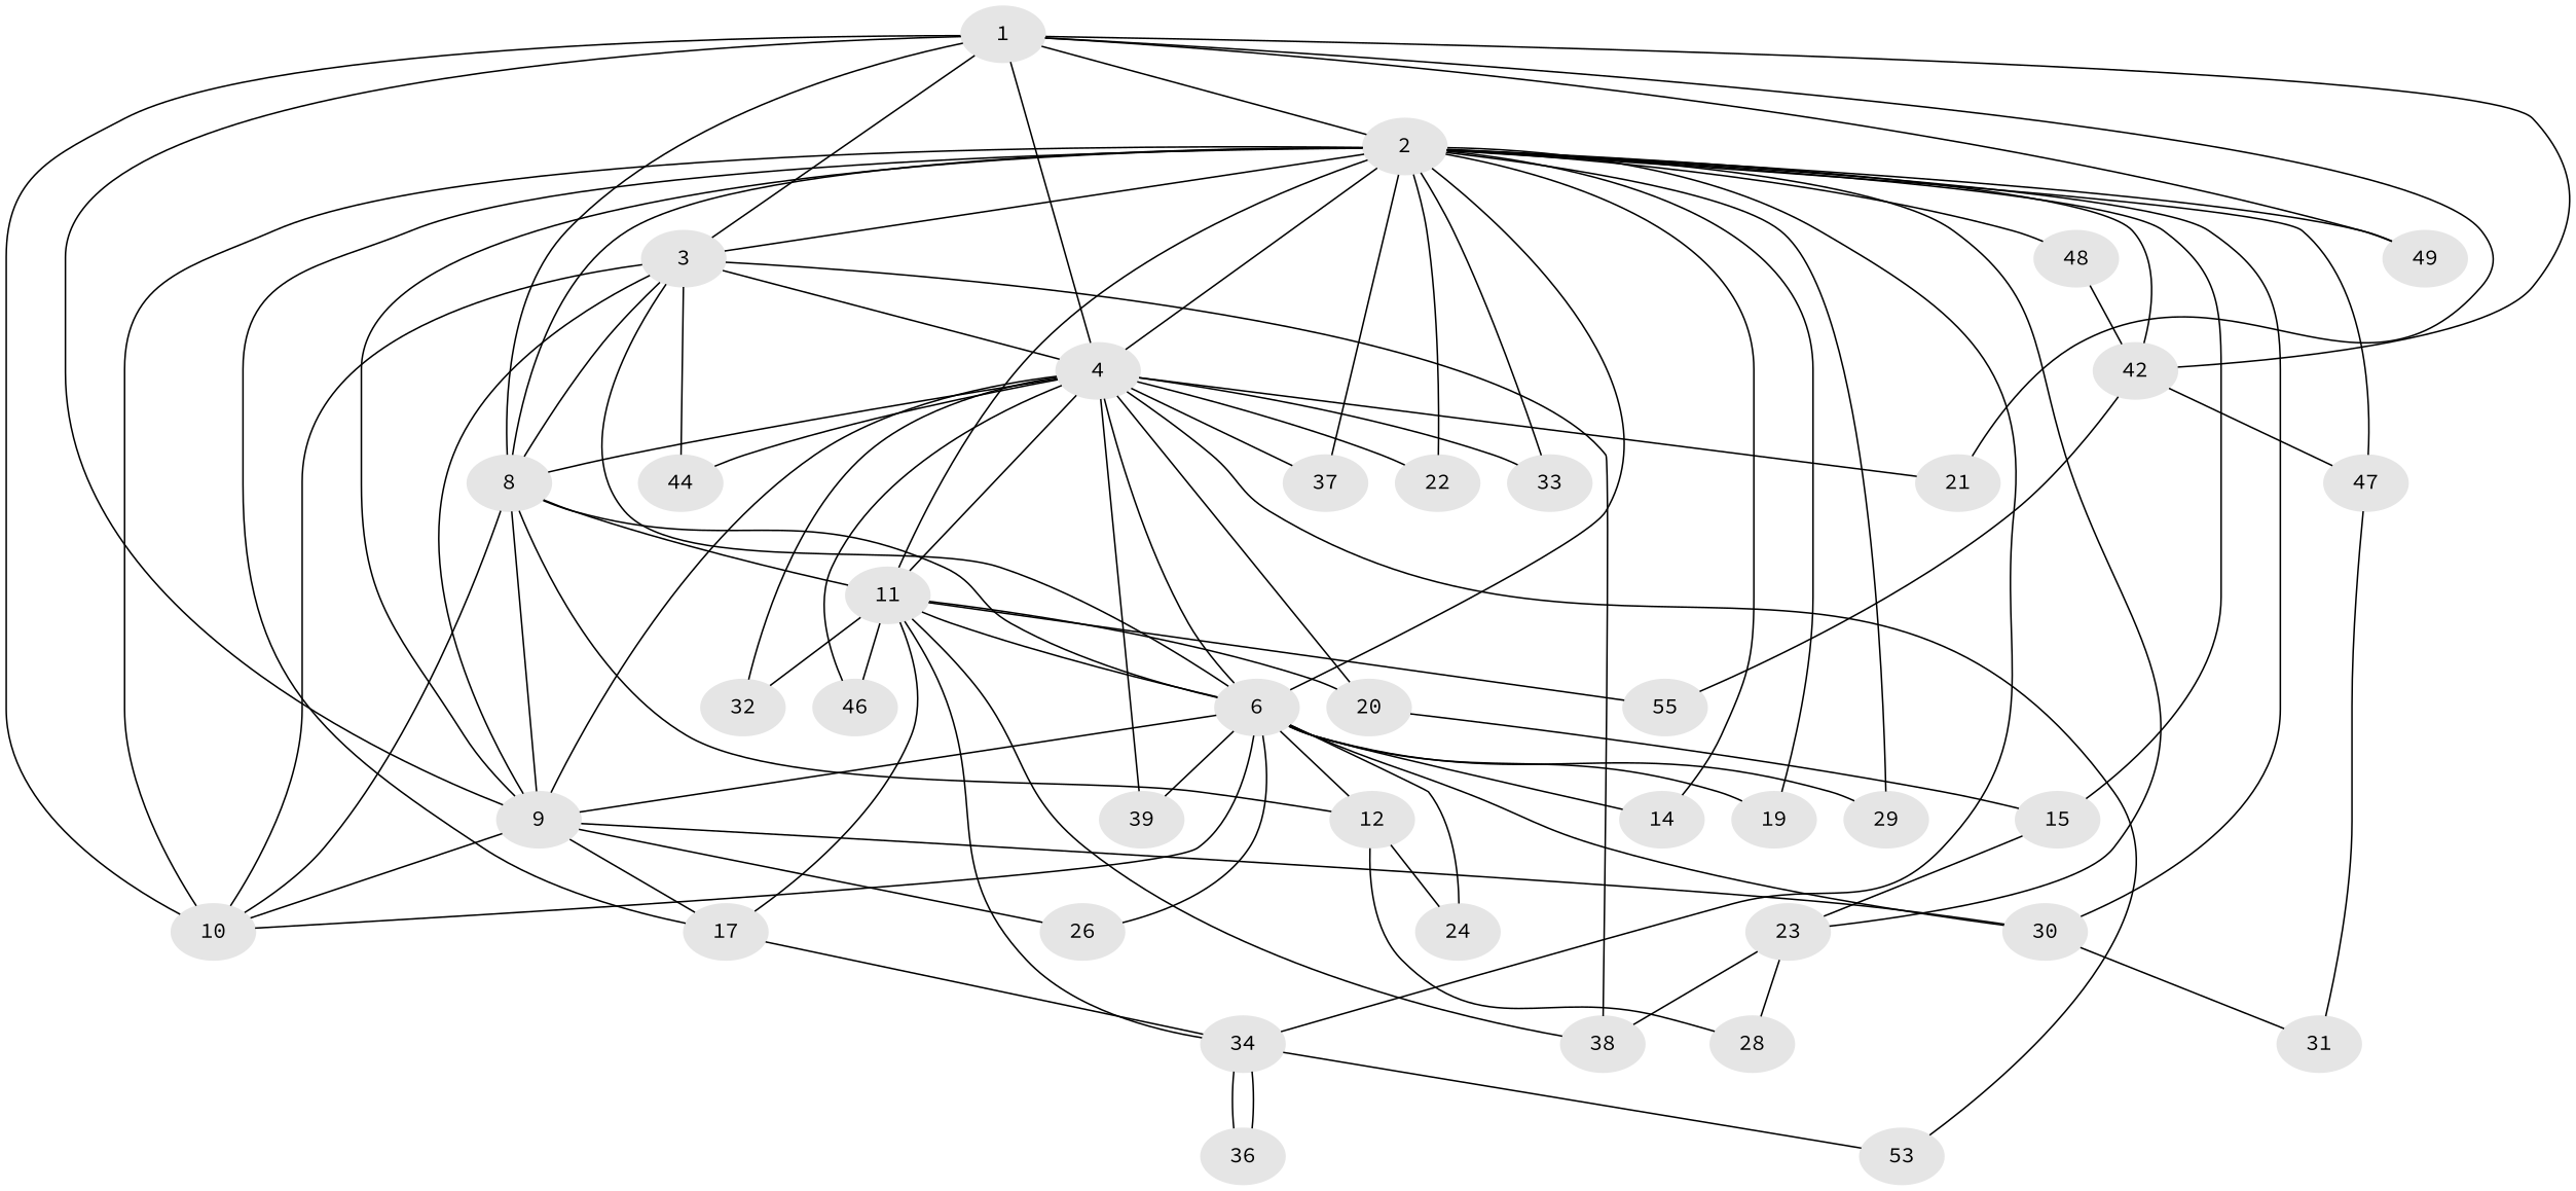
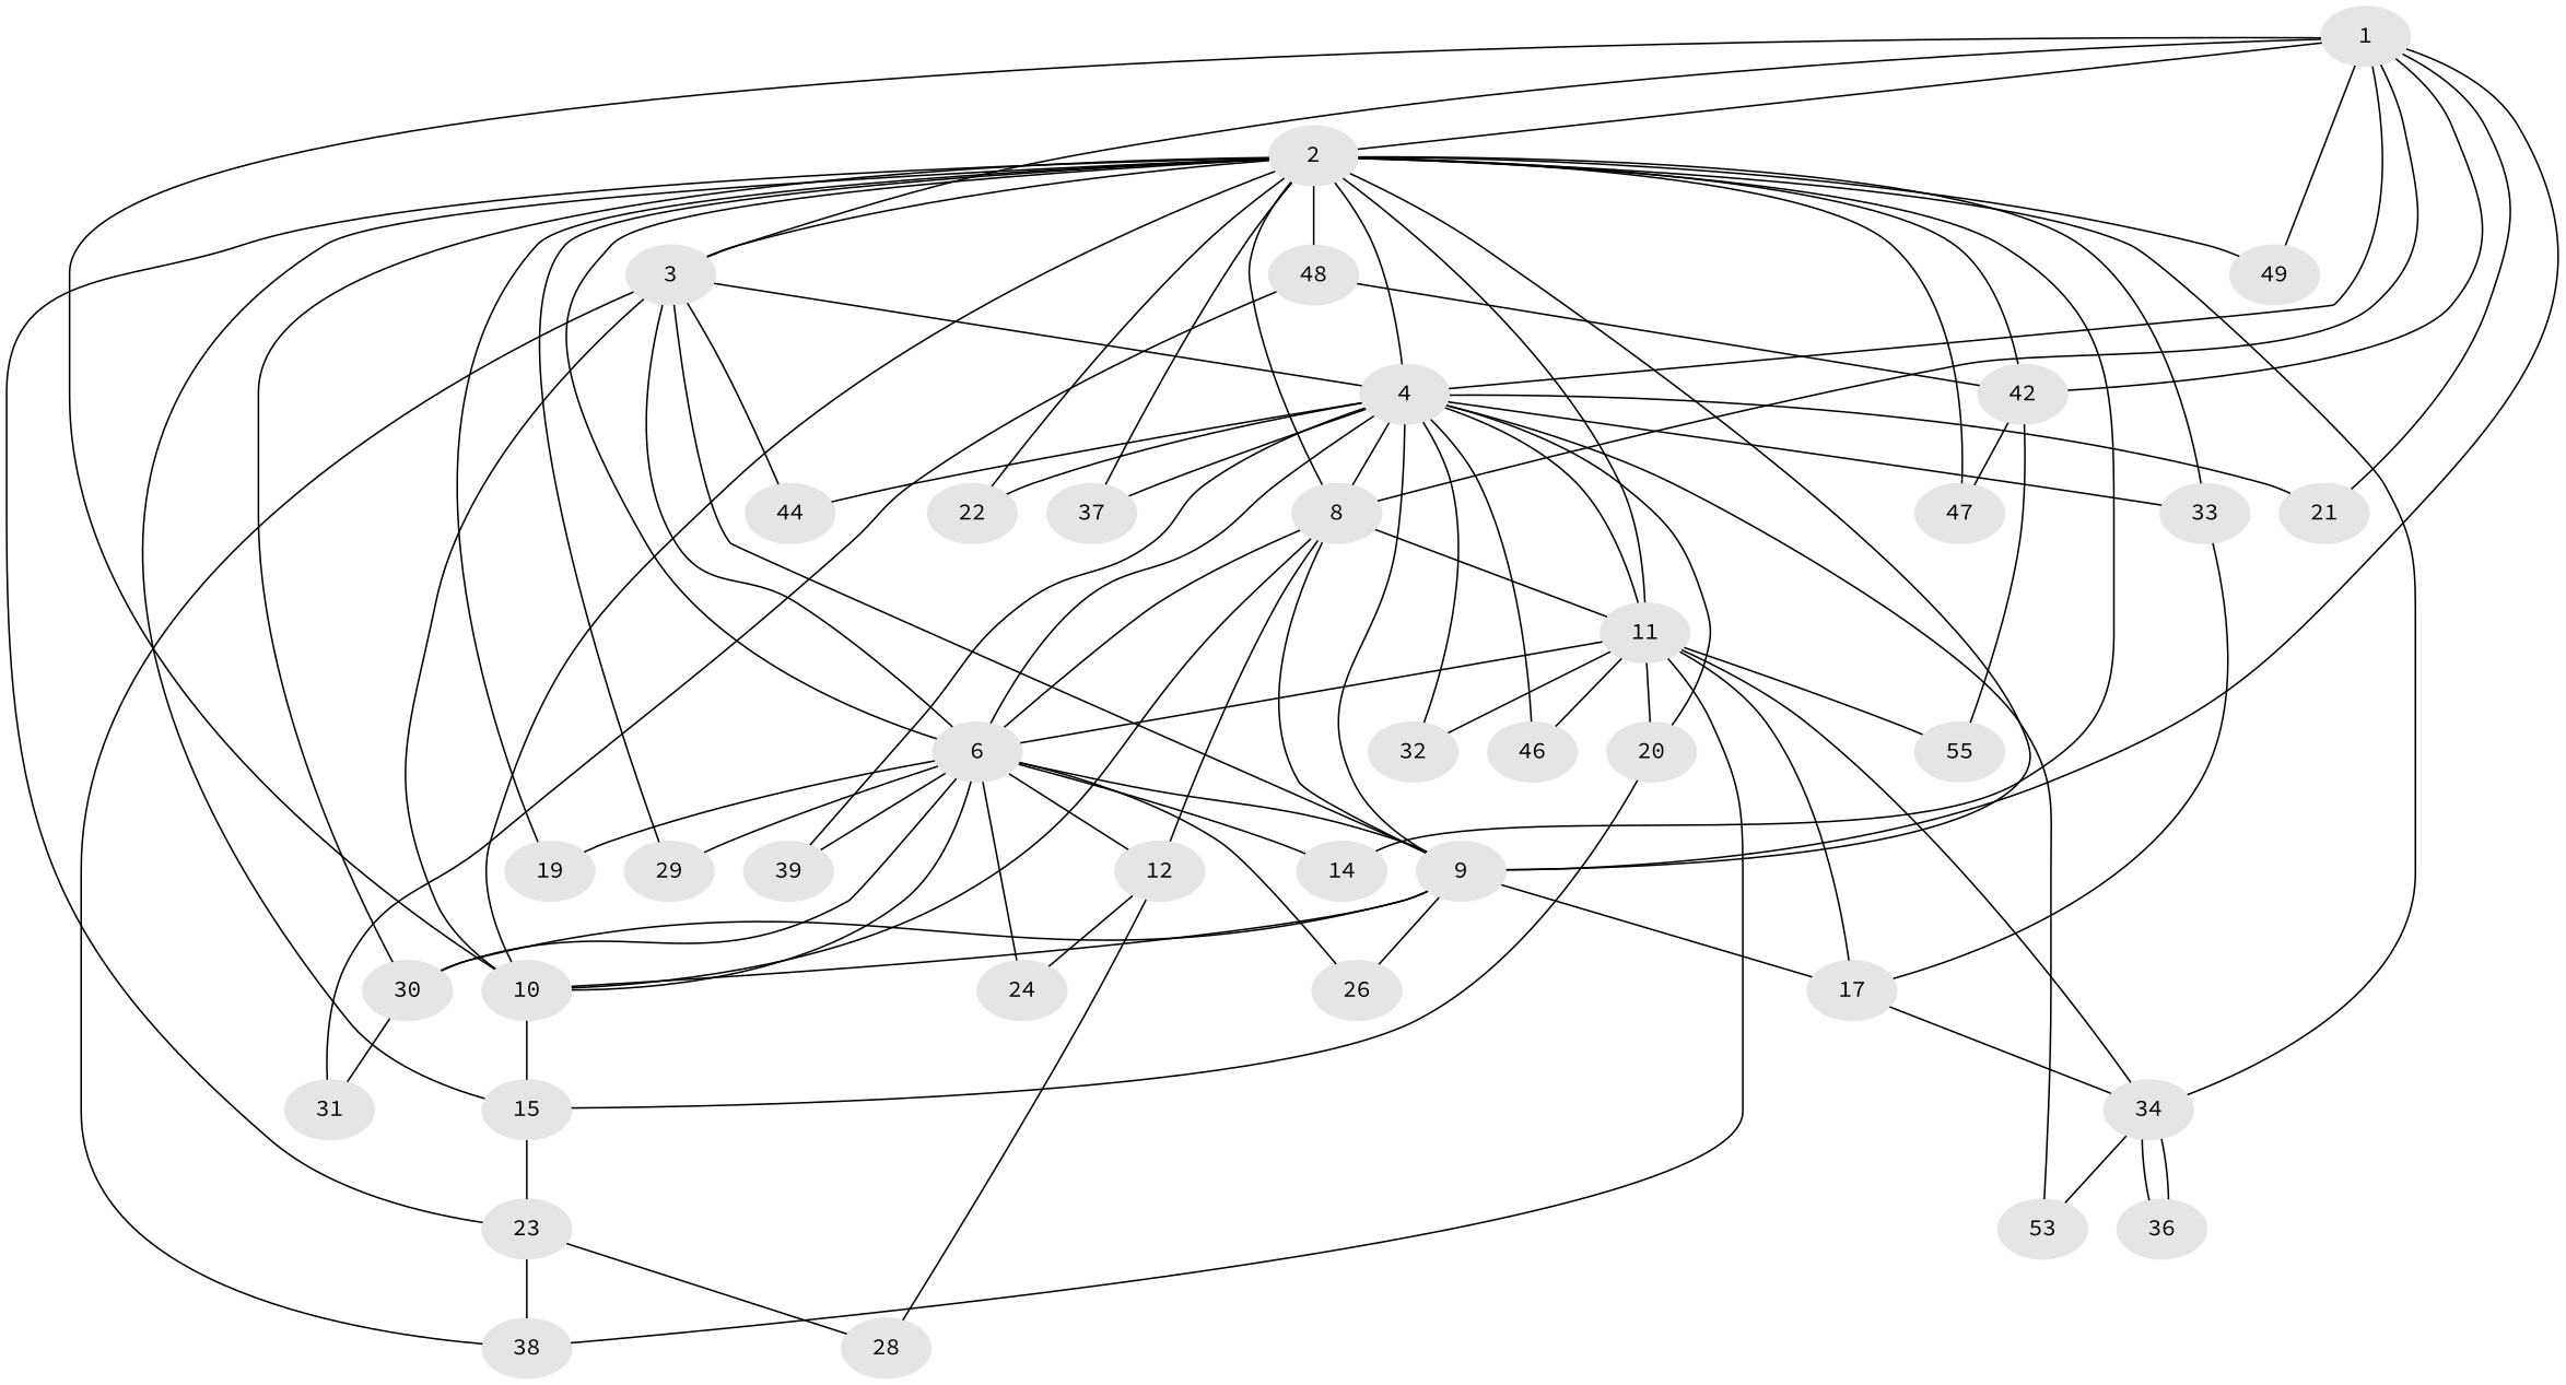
  graph {
    fontname="Source Code Pro"
    node [color=gray90 fontname="Source Code Pro" style=filled]
    edge [fontname="Source Code Pro"]
    1 [super="+13"]
    2 [super="+5"]
    3 [super="+56"]
    4 [super="+7"]
    8
    9 [super="+25"]
    10 [super="+45"]
    21
    42 [super="+51"]
    49
    6 [super="+27"]
    11 [super="+43"]
    14 [super="+16"]
    15
    17 [super="+54"]
    n16 [label=48]
    19
    22
    23 [super="+48"]
    29 [super="+35"]
    33
    34 [super="+41"]
    37
    47
    30 [super="+52"]
    38 [super="+40"]
    44
    20
    32
    39
    46
    53
    12 [super="+50"]
    24
    26
    55
    31
    28
    36
    1 -- 2 [weight=2]
    1 -- 3
    1 -- 4 [weight=2]
    1 -- 8
    1 -- 9
    1 -- 10
    1 -- 21
    1 -- 42
    1 -- 49
    2 -- 3 [weight=2]
    2 -- 4 [weight=4]
    2 -- 8 [weight=2]
    2 -- 9 [weight=2]
    2 -- 10 [weight=3]
    2 -- 42
    2 -- 49
    2 -- 6 [weight=2]
    2 -- 11
    2 -- 14 [weight=2]
    2 -- 15
-   2 -- 17
+   33 -- 17
    2 -- n16 [weight=2]
    2 -- 19
    2 -- 22
    2 -- 23
    2 -- 29
    2 -- 33
    2 -- 34
    2 -- 37
    2 -- 47
    2 -- 30
    3 -- 4 [weight=2]
-   3 -- 8 [weight=2]
    3 -- 9 [weight=2]
    3 -- 10
    3 -- 6
    3 -- 38
    3 -- 44
    4 -- 8 [weight=2]
    4 -- 9 [weight=2]
    4 -- 21
    4 -- 6 [weight=3]
    4 -- 11
    4 -- 22
    4 -- 33
    4 -- 37
    4 -- 44
    4 -- 20
    4 -- 32
    4 -- 39
    4 -- 46
    4 -- 53
    8 -- 9
    8 -- 10
    8 -- 11
    8 -- 12
    9 -- 10
    9 -- 17
    9 -- 30
    9 -- 26
+   10 -- 15
    42 -- 47
    42 -- 55
    6 -- 8
    6 -- 9
    6 -- 10
    6 -- 14
    6 -- 19
    6 -- 29 [weight=2]
    6 -- 30
    6 -- 39
    6 -- 12 [weight=2]
    6 -- 24
    6 -- 26
    11 -- 6 [weight=2]
    11 -- 17
    11 -- 34
    11 -- 38
    11 -- 20
    11 -- 32
    11 -- 46
    11 -- 55
    15 -- 23
    17 -- 34
    n16 -- 42
-   47 -- 31
+   n16 -- 31
    23 -- 38
    23 -- 28
    34 -- 53
    34 -- 36
    34 -- 36
    30 -- 31
    20 -- 15
    12 -- 24
    12 -- 28
  }
